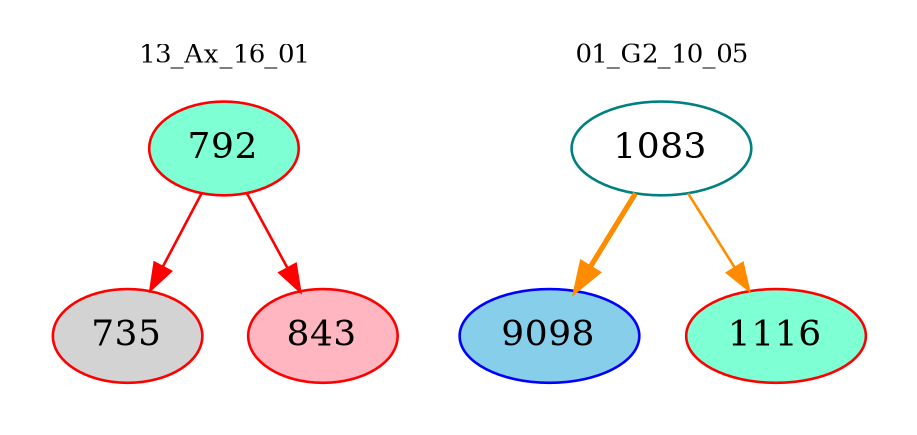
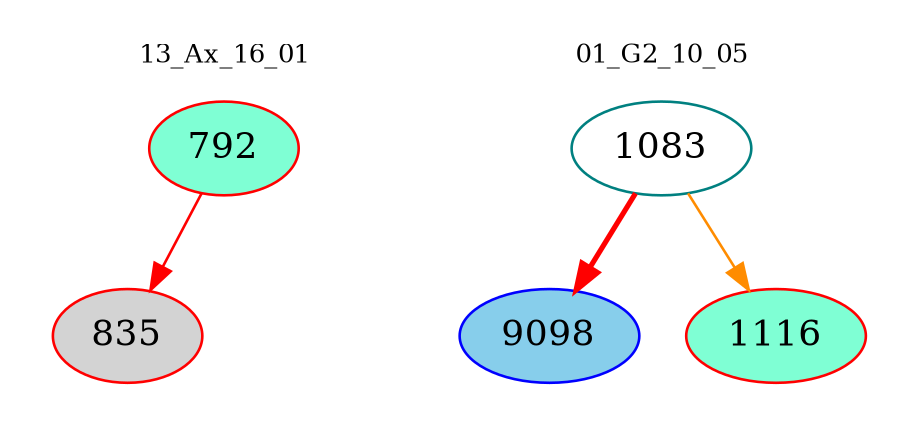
  digraph {
    fontname="DejaVu Serif"
    node [color=red fillcolor=aquamarine fontname="DejaVu Serif" style=filled]
    edge [color=red fontname="DejaVu Serif" style=solid]
    n1 [label=792]
-   n2 [fillcolor=lightgrey label=735]
-   n3 [fillcolor=lightpink label=843]
+   n2 [fillcolor=lightgrey label=835]
    n4 [color=teal fillcolor=white label=1083]
    n5 [color=blue fillcolor=skyblue label=9098]
    n6 [label=1116]
    subgraph cluster_1 {
      color=white
      fontsize=10
      label="13_Ax_16_01"
      n1
      n2
-     n3
    }
    subgraph cluster_2 {
      color=white
      fontsize=10
      label="01_G2_10_05"
      n4
      n5
      n6
    }
    n1 -> n2
-   n1 -> n3
-   n4 -> n5 [color=darkorange style=bold]
+   n4 -> n5 [style=bold]
    n4 -> n6 [color=darkorange]
  }
